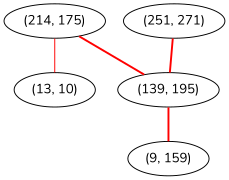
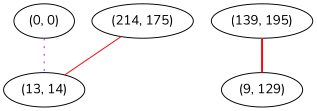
  graph {
    fontname=Nunito
    node [fontname=Nunito]
    edge [color=red fontname=Nunito style=bold weight=1]
-   "(13, 10)"
+   "(0, 0)"
+   "(13, 10)" [label="(13, 14)"]
    n3 [label="(214, 175)"]
    "(139, 195)"
-   "(9, 159)"
-   "(251, 271)"
+   "(9, 159)" [label="(9, 129)"]
+   "(0, 0)" -- "(13, 10)" [color=purple style=dotted weight=4]
    n3 -- "(13, 10)" [style=solid]
-   n3 -- "(139, 195)"
    "(139, 195)" -- "(9, 159)"
-   "(251, 271)" -- "(139, 195)"
  }
